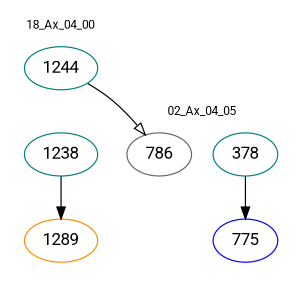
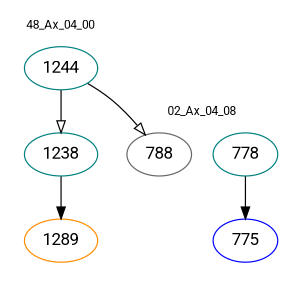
  digraph {
    fontname=Roboto
    node [color=teal fontname=Roboto]
    edge [arrowhead=onormal color=black fontname=Roboto]
    n1 [label=1244]
    n2 [label=1238]
    n3 [color=darkorange label=1289]
-   n4 [label=378]
+   n4 [label=778]
    n5 [color=blue label=775]
-   n6 [color=gray40 label=786]
+   n6 [color=gray40 label=788]
    subgraph cluster_1 {
      color=white
      fontsize=10
-     label="18_Ax_04_00"
+     label="48_Ax_04_00"
      n1
      n2
      n3
    }
    subgraph cluster_2 {
      color=white
      fontsize=10
-     label="02_Ax_04_05"
+     label="02_Ax_04_08"
      n4
      n5
      n6
    }
+   n1 -> n2
    n1 -> n6
    n2 -> n3 [arrowhead=normal]
    n4 -> n5 [arrowhead=normal]
  }
